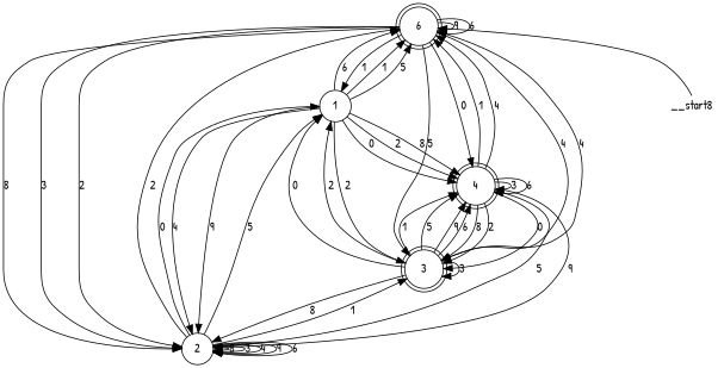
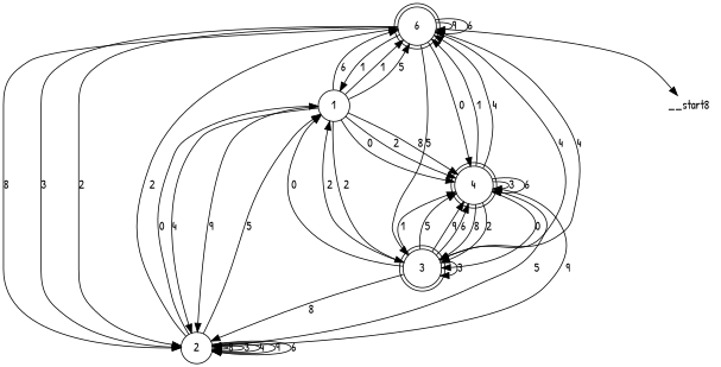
  digraph {
    fontname="Patrick Hand"
    node [fontname="Patrick Hand" shape=doublecircle]
    edge [fontname="Patrick Hand"]
    n1 [label=6]
    n2 [label=1 shape=circle]
    n3 [label=2 shape=circle]
    n4 [label=3]
    n5 [label=4]
    n6 [height=0 label=__start8 shape=none width=0]
    n1 -> n1 [label=9]
    n1 -> n1 [label=6]
    n1 -> n2 [label=1]
    n1 -> n3 [label=8]
    n1 -> n3 [label=3]
    n1 -> n3 [label=2]
    n1 -> n4 [label=5]
    n1 -> n4 [label=4]
    n1 -> n5 [label=0]
    n2 -> n1 [label=1]
    n2 -> n1 [label=5]
    n2 -> n1 [label=6]
    n2 -> n3 [label=4]
    n2 -> n3 [label=9]
    n2 -> n4 [label=2]
    n2 -> n5 [label=8]
    n2 -> n5 [label=0]
    n2 -> n5 [label=2]
    n3 -> n1 [label=2]
    n3 -> n2 [label=5]
    n3 -> n2 [label=0]
    n3 -> n3 [label=8]
    n3 -> n3 [label=3]
    n3 -> n3 [label=4]
    n3 -> n3 [label=9]
    n3 -> n3 [label=6]
-   n3 -> n4 [label=1]
    n4 -> n1 [label=4]
    n4 -> n2 [label=0]
    n4 -> n2 [label=2]
    n4 -> n3 [label=8]
    n4 -> n4 [label=3]
    n4 -> n5 [label=1]
    n4 -> n5 [label=5]
    n4 -> n5 [label=9]
    n4 -> n5 [label=6]
    n5 -> n1 [label=1]
    n5 -> n1 [label=4]
    n5 -> n3 [label=5]
    n5 -> n3 [label=9]
    n5 -> n4 [label=8]
    n5 -> n4 [label=0]
    n5 -> n4 [label=2]
    n5 -> n5 [label=3]
    n5 -> n5 [label=6]
-   n6 -> n1
+   n1 -> n6
  }
